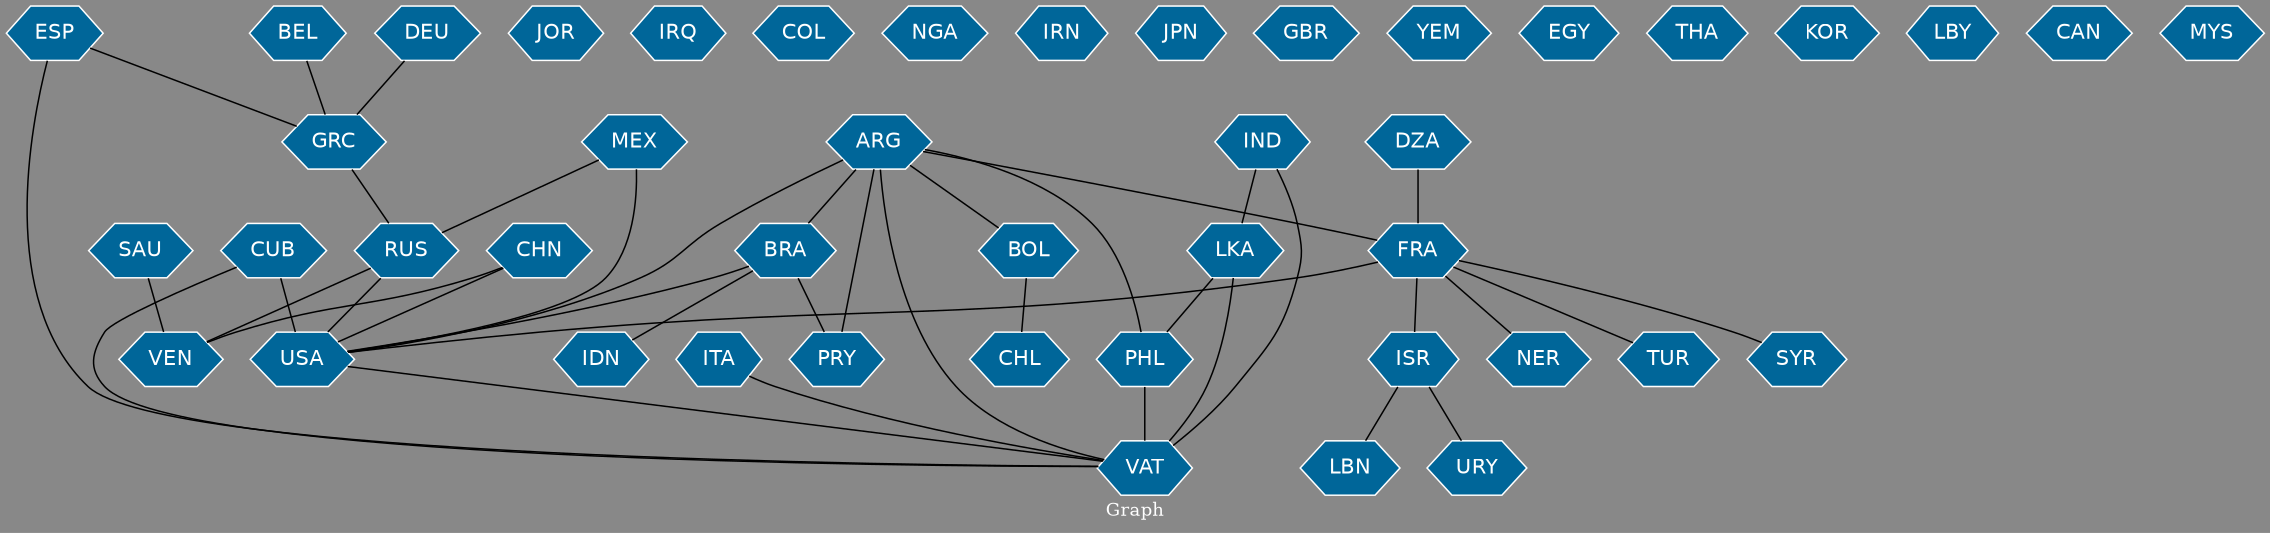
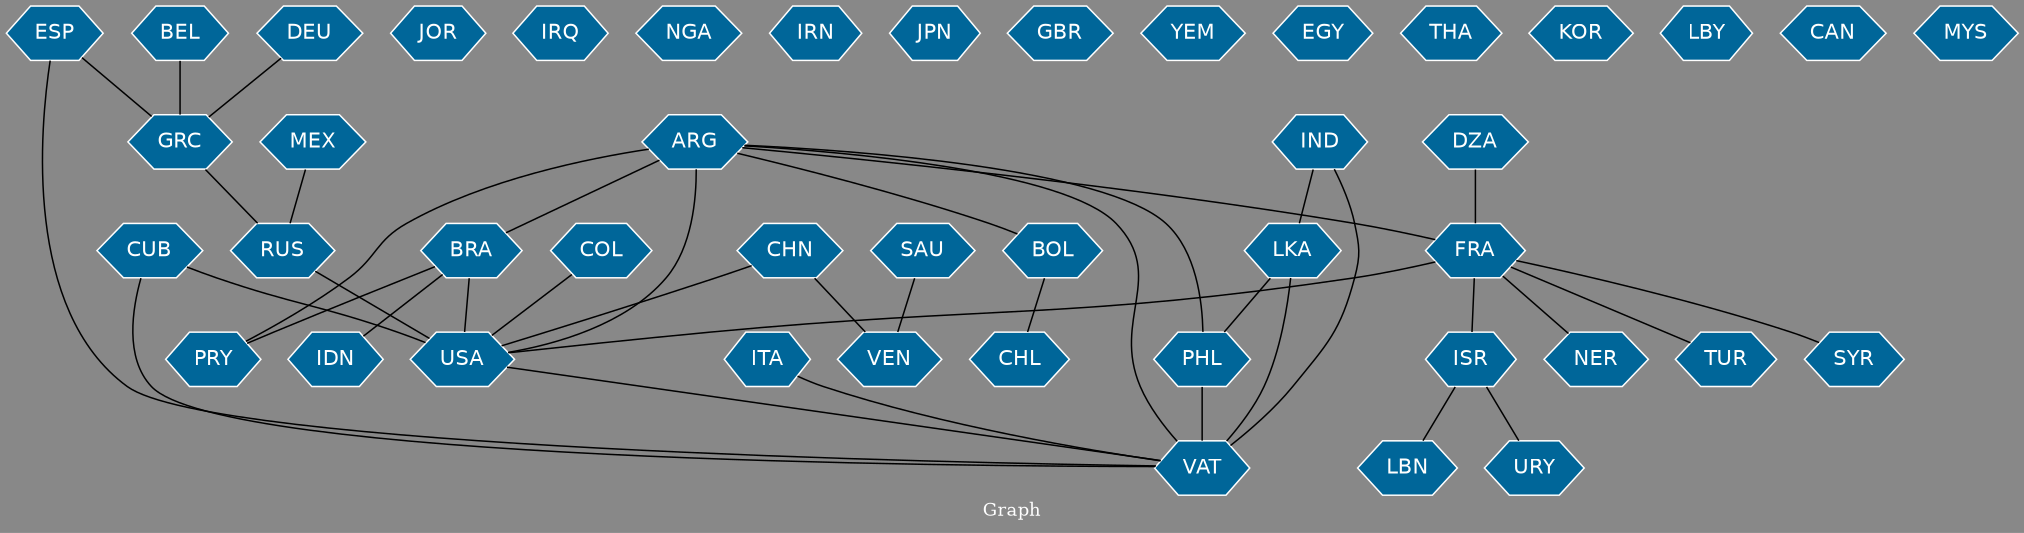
  graph {
    bgcolor="#888888"
    fontcolor=white
    fontsize=12
    label="Graph"
    node [color=white fillcolor="#006699" fontcolor=white fontname=Helvetica shape=hexagon style=filled]
    edge [arrowhead=open color=black fontcolor=white fontname=Courier fontsize=12 weight=1]
    n1 [label=FRA]
    n2 [label=USA]
    n3 [label=ISR]
    n4 [label=NER]
    n5 [label=TUR]
    n6 [label=SYR]
    n7 [label=VAT]
    n8 [label=URY]
    n9 [label=LBN]
    n10 [label=DEU]
    n11 [label=GRC]
    n12 [label=RUS]
    n13 [label=ESP]
    n14 [label=ARG]
    n15 [label=PHL]
    n16 [label=BRA]
    n17 [label=PRY]
    n18 [label=BOL]
    n19 [label=IDN]
    n20 [label=CHL]
    n21 [label=SAU]
    n22 [label=VEN]
    n23 [label=CUB]
    n24 [label=JOR]
    n25 [label=IRQ]
    n26 [label=ITA]
    n27 [label=COL]
    n28 [label=CHN]
    n29 [label=NGA]
    n30 [label=IRN]
    n31 [label=BEL]
    n32 [label=JPN]
    n33 [label=LKA]
    n34 [label=MEX]
    n35 [label=GBR]
    n36 [label=YEM]
    n37 [label=EGY]
    n38 [label=THA]
    n39 [label=KOR]
    n40 [label=IND]
    n41 [label=LBY]
    n42 [label=DZA]
    n43 [label=CAN]
    n44 [label=MYS]
    n1 -- n2
    n1 -- n3 [weight=2]
    n1 -- n4
    n1 -- n5
    n1 -- n6
    n2 -- n7
    n3 -- n8
    n3 -- n9
    n10 -- n11
    n11 -- n12
    n12 -- n2
-   n12 -- n22
    n13 -- n7
    n13 -- n11
    n14 -- n1 [weight=2]
    n14 -- n2
    n14 -- n7
    n14 -- n15
    n14 -- n16 [weight=2]
    n14 -- n17 [weight=3]
    n14 -- n18
    n15 -- n7 [weight=10]
    n16 -- n2
    n16 -- n17 [weight=2]
    n16 -- n19
    n18 -- n20
    n21 -- n22
    n23 -- n2 [weight=14]
    n23 -- n7
    n26 -- n7 [weight=2]
    n28 -- n2
    n28 -- n22 [weight=2]
    n31 -- n11
    n33 -- n7 [weight=6]
    n33 -- n15
-   n34 -- n2 [weight=2]
+   n27 -- n2 [weight=2]
    n34 -- n12
    n40 -- n7
    n40 -- n33
    n42 -- n1
  }
